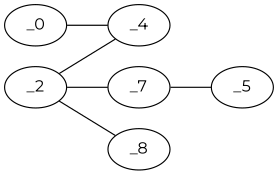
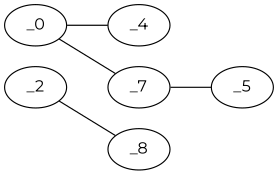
  graph {
    fontname=Montserrat
    rankdir=LR
    node [fontname=Montserrat]
    edge [fontname=Montserrat]
    _0 [x=0.851066 y=3.03652]
    n2 [label=_7 x=1.51219 y=0.824604]
    _4 [x=0.541287 y=1.66693]
    _5 [x=1.83598 y=1.71025]
    _2 [x=2.44581 y=0.743697]
    n6 [label=_8 x=1.39574 y=3.15294]
-   _2 -- n2
+   _0 -- n2
    _0 -- _4
    n2 -- _5
-   _2 -- _4
    _2 -- n6
  }
